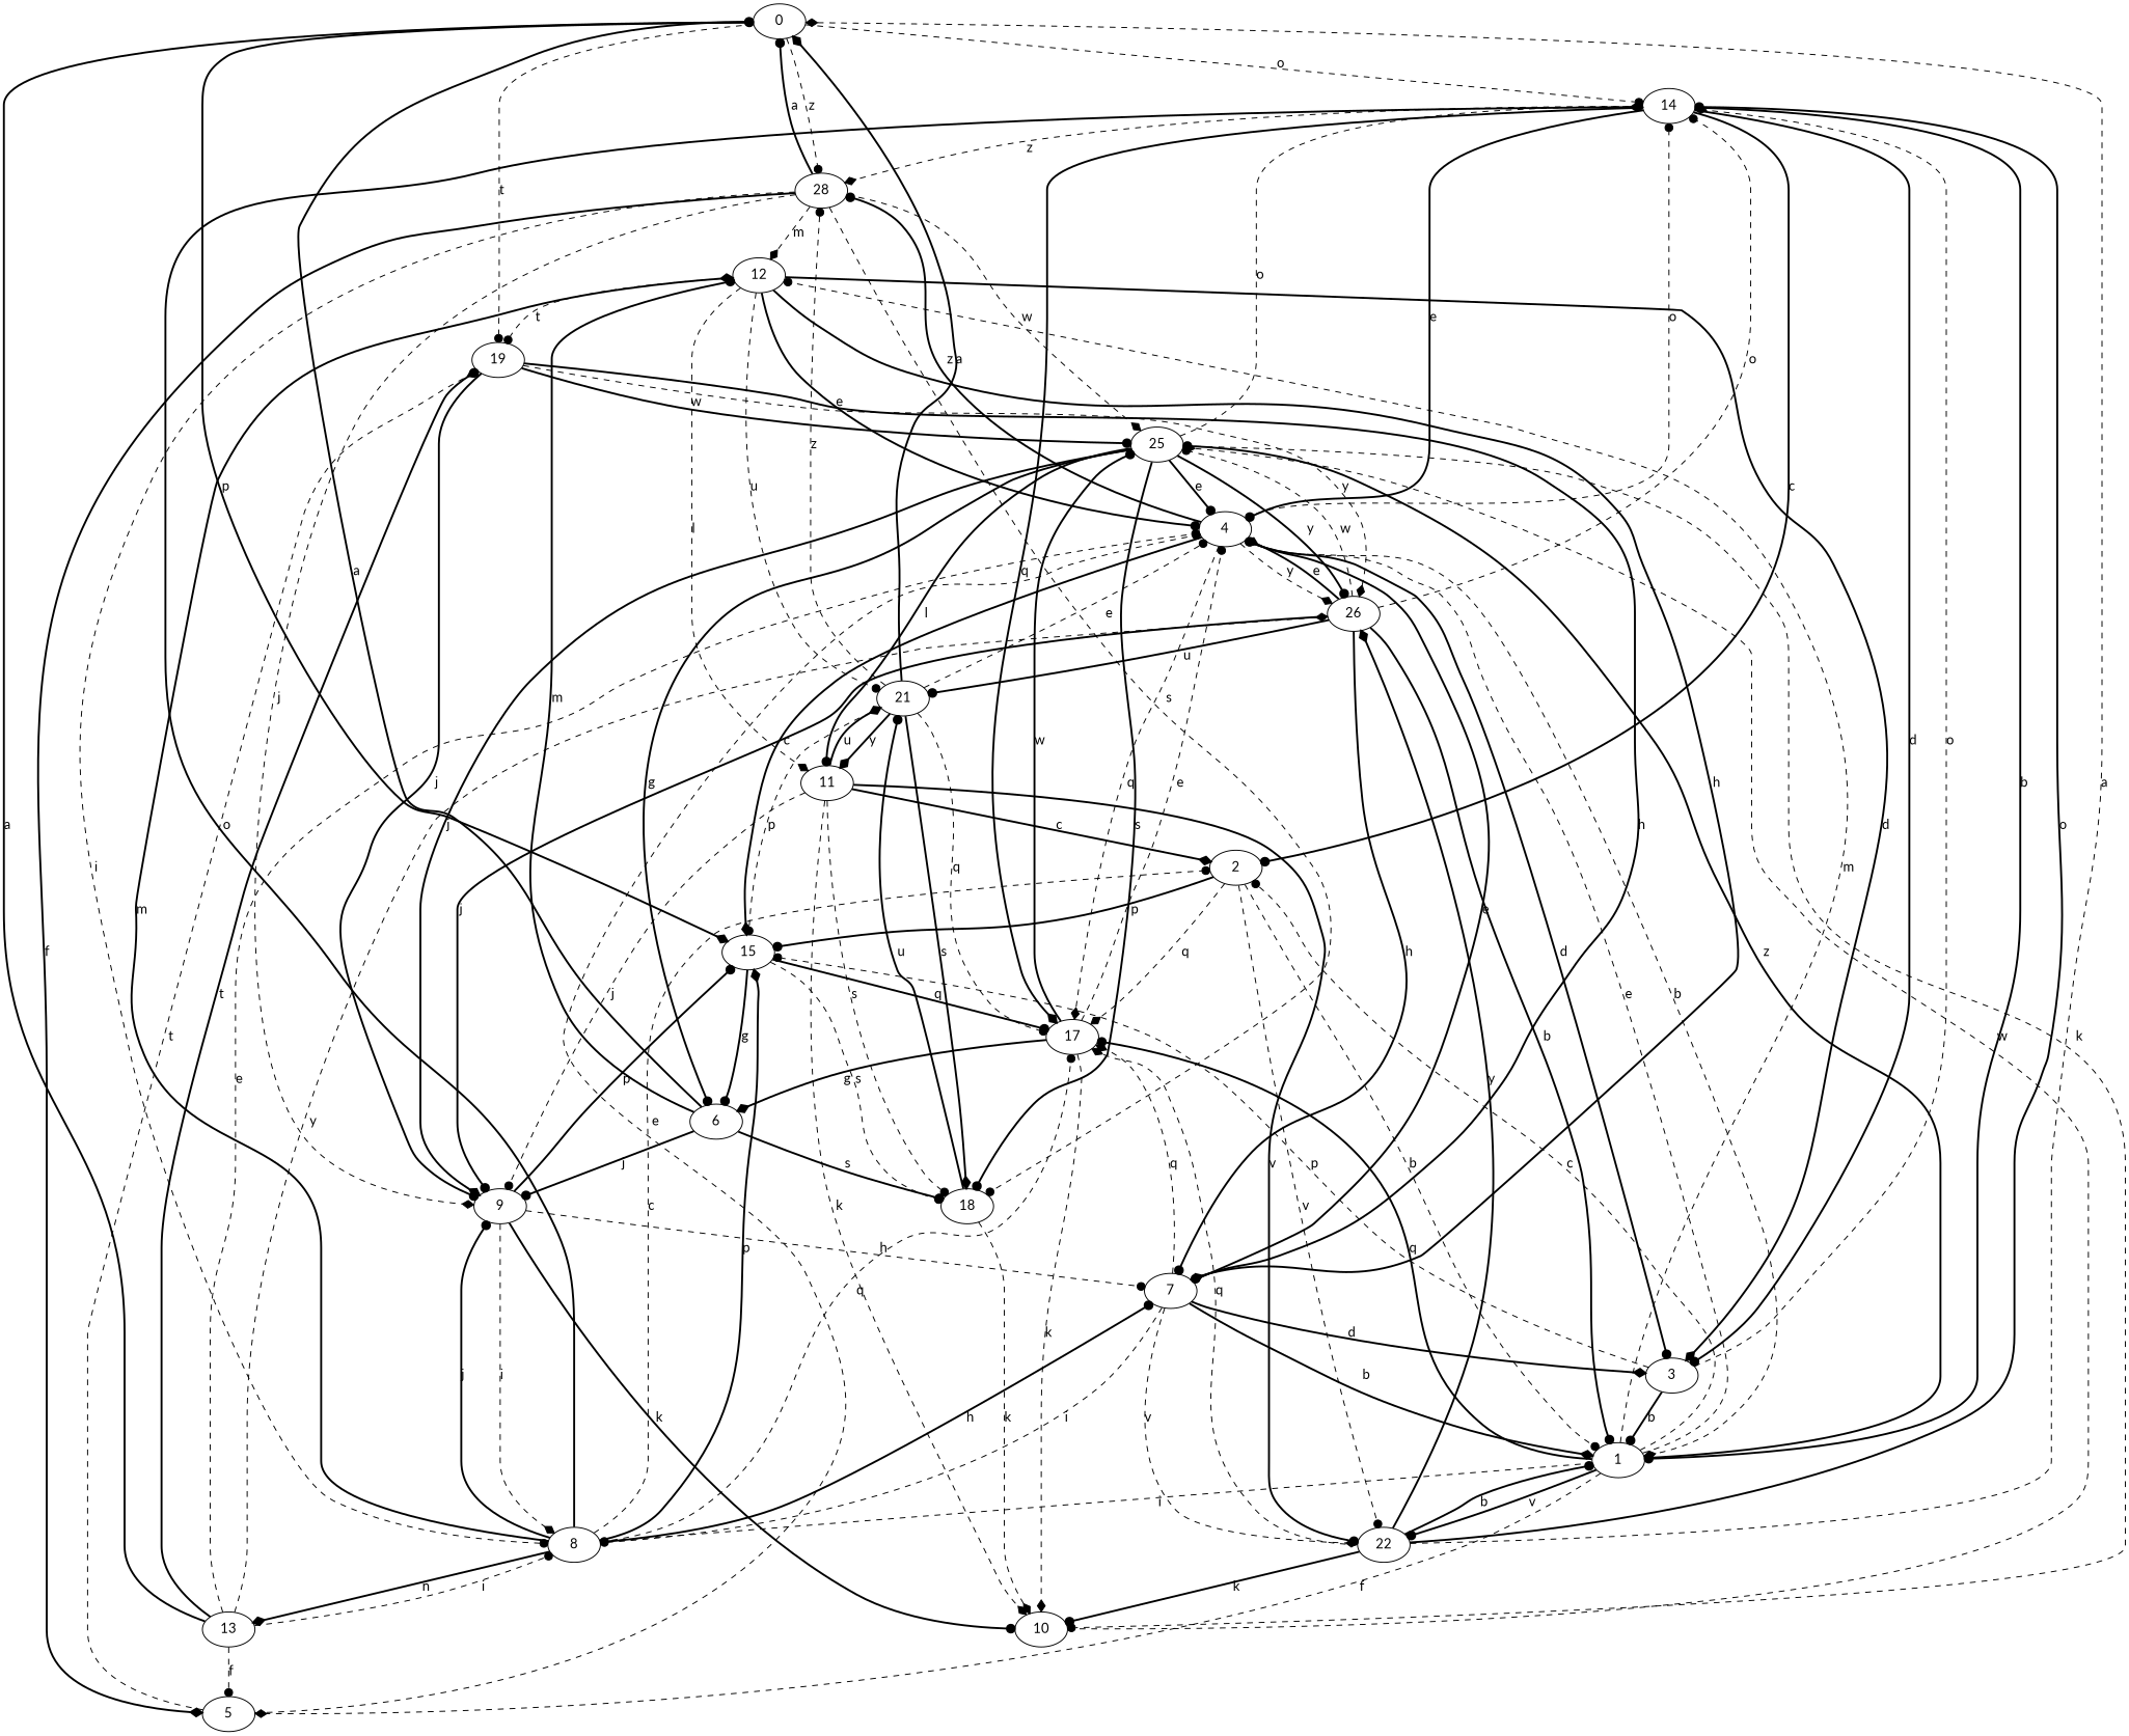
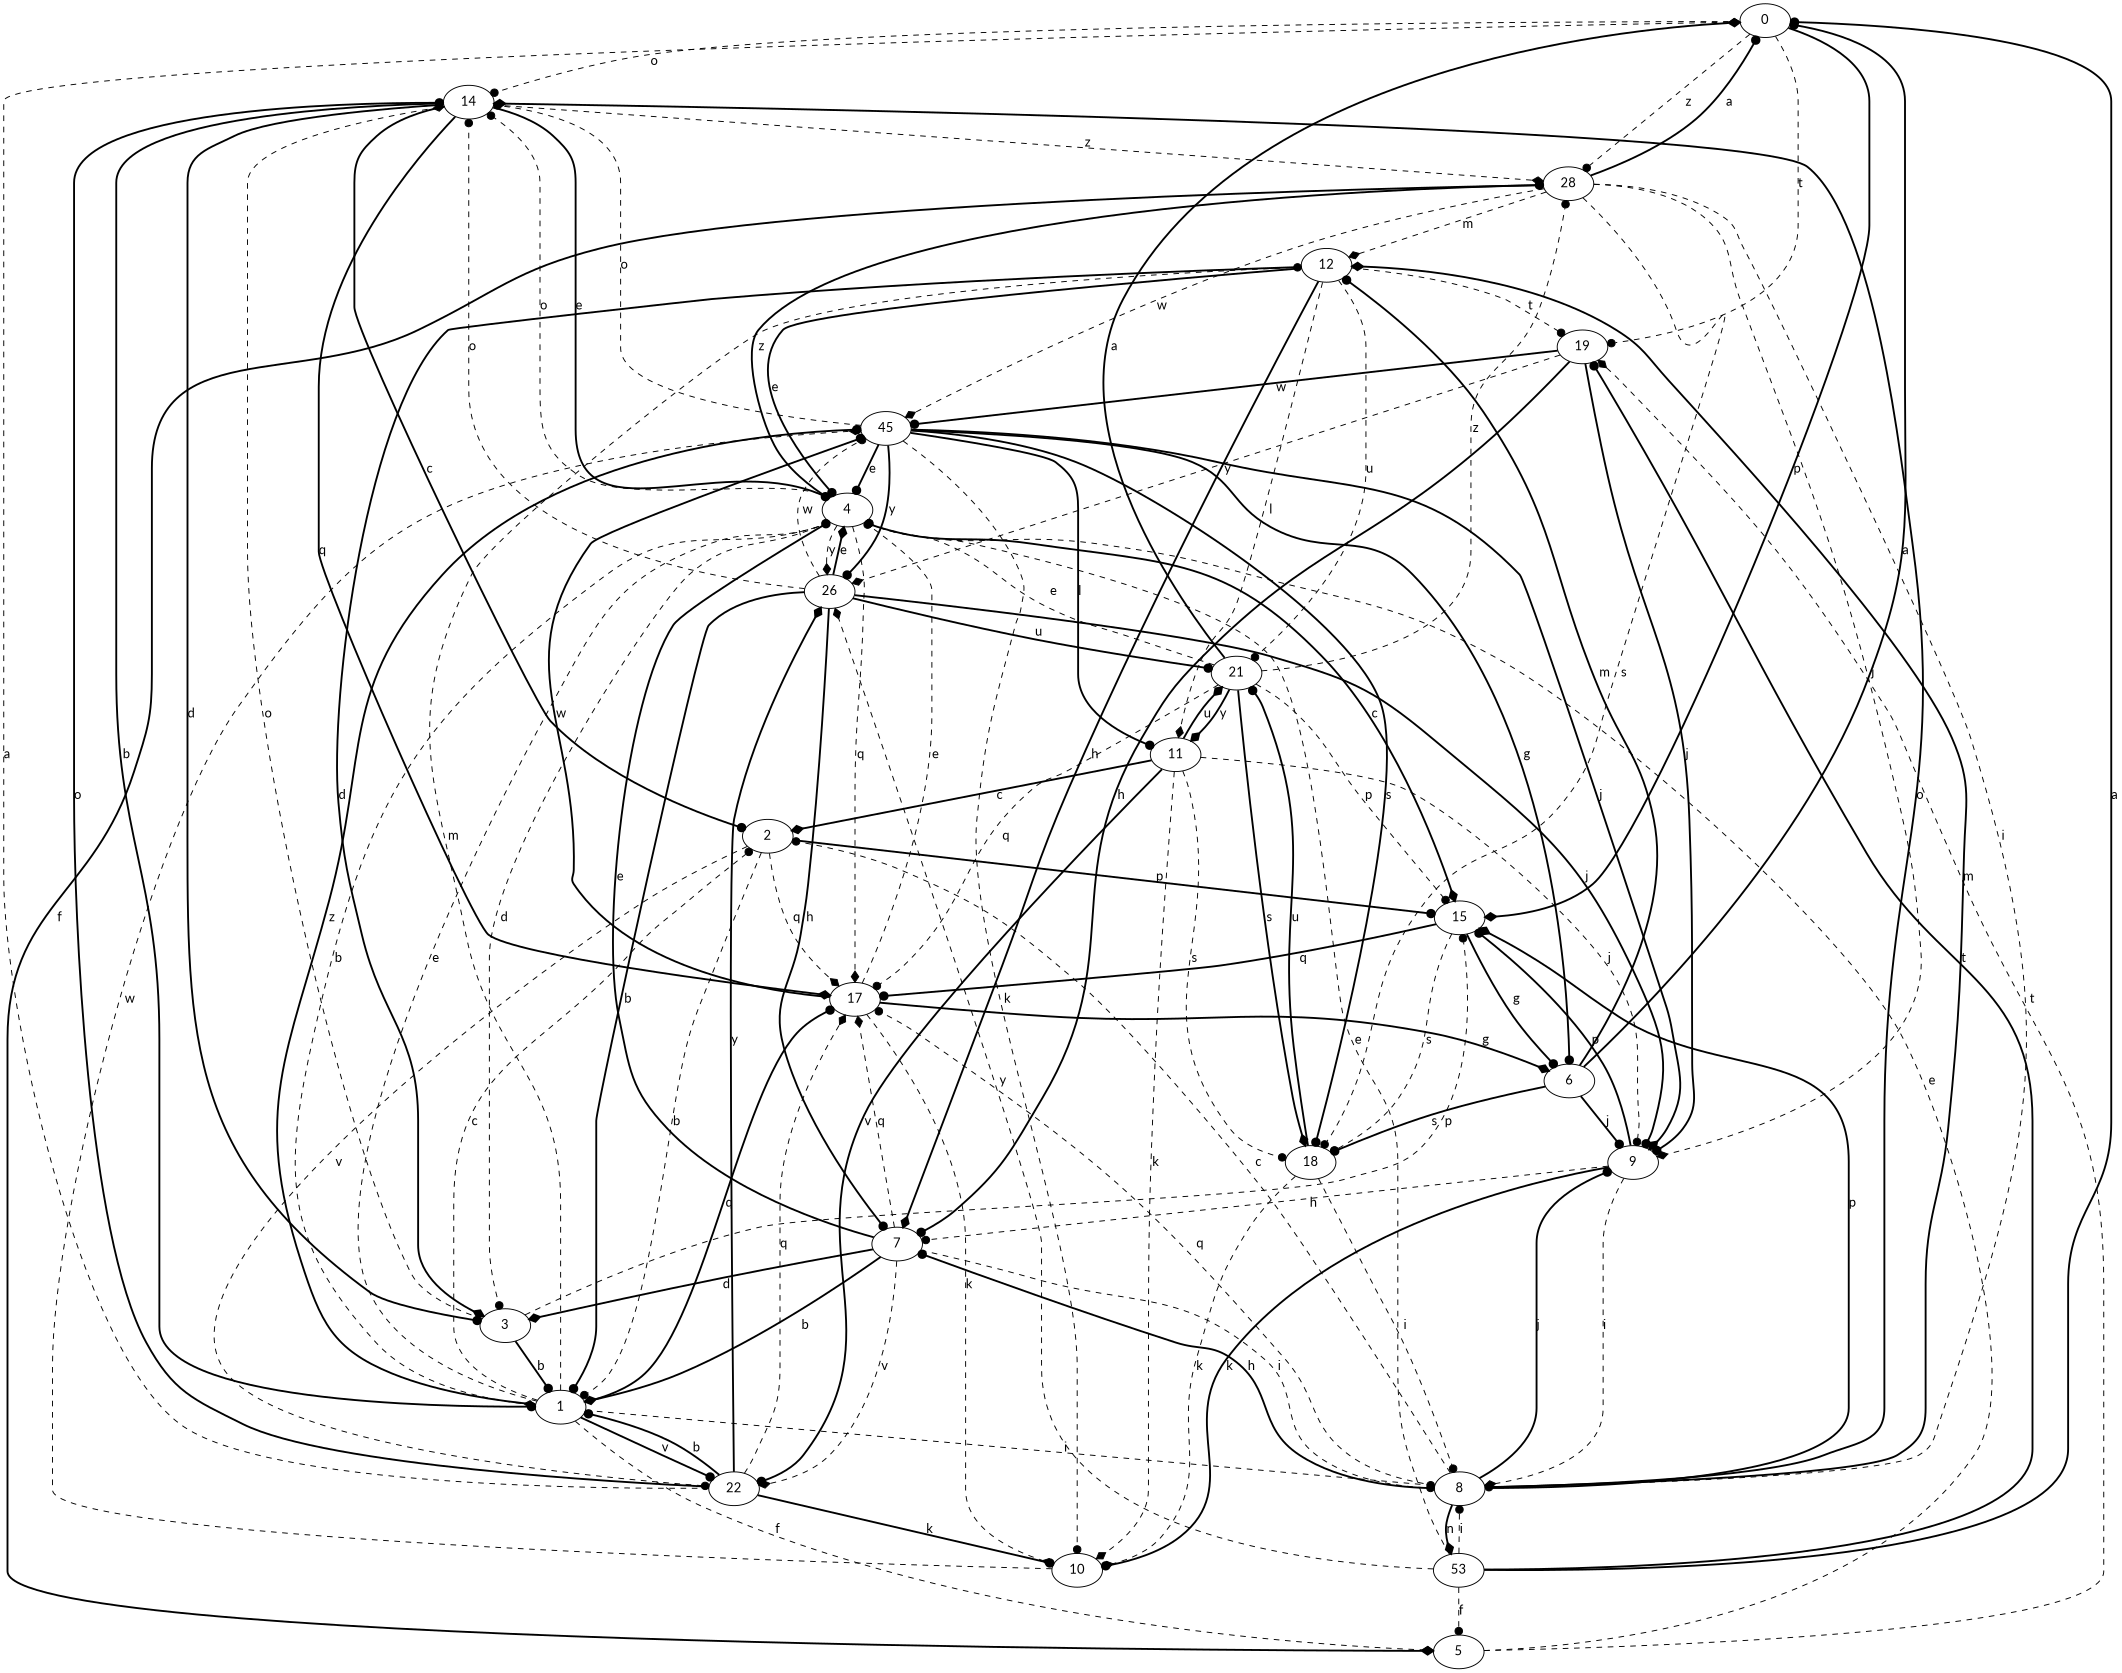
  strict digraph {
    fontname=Lato
    node [fontname=Lato]
    edge [arrowhead=dot fontname=Lato style=bold]
    0
    14
    15
    19
    28
    1
    2
    4
    17
    3
    6
    18
-   25
+   25 [label=45]
    26
    9
    7
    5
    8
    12
    22
-   13
+   13 [label=53]
    11
    21
    10
    0 -> 14 [label=o style=dashed]
    0 -> 15 [arrowhead=diamond label=p]
    0 -> 19 [label=t style=dashed]
    0 -> 28 [label=z style=dashed]
    14 -> 28 [arrowhead=diamond label=z style=dashed]
    14 -> 1 [label=b]
    14 -> 2 [label=c]
    14 -> 4 [label=e]
    14 -> 17 [arrowhead=diamond label=q]
    14 -> 3 [label=d]
    15 -> 17 [label=q]
    15 -> 6 [label=g]
    15 -> 18 [label=s style=dashed]
    19 -> 25 [label=w]
    19 -> 26 [arrowhead=diamond label=y style=dashed]
    19 -> 9 [label=j]
    19 -> 7 [label=h]
    28 -> 0 [label=a]
    28 -> 18 [label=s style=dashed]
    28 -> 25 [arrowhead=diamond label=w style=dashed]
    28 -> 9 [arrowhead=diamond label=j style=dashed]
    28 -> 5 [arrowhead=diamond label=f]
    28 -> 8 [label=i style=dashed]
    28 -> 12 [arrowhead=diamond label=m style=dashed]
    1 -> 2 [label=c style=dashed]
    1 -> 4 [label=e style=dashed]
    1 -> 17 [label=q]
    1 -> 25 [label=z]
    1 -> 5 [arrowhead=diamond label=f style=dashed]
    1 -> 8 [label=i style=dashed]
    1 -> 12 [label=m style=dashed]
    1 -> 22 [label=v]
    2 -> 15 [label=p]
    2 -> 1 [label=b style=dashed]
    2 -> 17 [arrowhead=diamond label=q style=dashed]
    2 -> 22 [label=v style=dashed]
    4 -> 14 [label=o style=dashed]
    4 -> 15 [arrowhead=diamond label=c]
    4 -> 28 [label=z]
    4 -> 1 [arrowhead=diamond label=b style=dashed]
    4 -> 17 [arrowhead=diamond label=q style=dashed]
-   4 -> 3 [label=d]
+   4 -> 3 [label=d style=dashed]
    4 -> 26 [arrowhead=diamond label=y style=dashed]
    17 -> 4 [label=e style=dashed]
    17 -> 6 [arrowhead=diamond label=g]
    17 -> 25 [label=w]
    17 -> 10 [arrowhead=diamond label=k style=dashed]
    3 -> 14 [arrowhead=diamond label=o style=dashed]
    3 -> 15 [label=p style=dashed]
    3 -> 1 [label=b]
    6 -> 0 [label=a]
    6 -> 18 [label=s]
    6 -> 9 [label=j]
    6 -> 12 [label=m]
+   18 -> 8 [label=i style=dashed]
    18 -> 21 [label=u]
    18 -> 10 [arrowhead=diamond label=k style=dashed]
    25 -> 14 [label=o style=dashed]
    25 -> 4 [label=e]
    25 -> 6 [label=g]
    25 -> 18 [label=s]
    25 -> 26 [label=y]
    25 -> 9 [arrowhead=diamond label=j]
    25 -> 11 [label=l]
    25 -> 10 [label=k style=dashed]
    26 -> 14 [label=o style=dashed]
    26 -> 1 [label=b]
    26 -> 4 [arrowhead=diamond label=e]
    26 -> 25 [label=w style=dashed]
    26 -> 9 [label=j]
    26 -> 7 [label=h]
    26 -> 21 [label=u]
    9 -> 15 [label=p]
    9 -> 7 [label=h style=dashed]
    9 -> 8 [arrowhead=diamond label=i style=dashed]
    9 -> 10 [label=k]
    7 -> 1 [arrowhead=diamond label=b]
    7 -> 4 [label=e]
    7 -> 17 [arrowhead=diamond label=q style=dashed]
    7 -> 3 [arrowhead=diamond label=d]
    7 -> 8 [label=i style=dashed]
    7 -> 22 [arrowhead=diamond label=v style=dashed]
    5 -> 19 [arrowhead=diamond label=t style=dashed]
    5 -> 4 [label=e style=dashed]
    8 -> 14 [arrowhead=diamond label=o]
    8 -> 15 [arrowhead=diamond label=p]
    8 -> 2 [label=c style=dashed]
    8 -> 17 [label=q style=dashed]
    8 -> 9 [label=j]
    8 -> 7 [label=h]
    8 -> 12 [arrowhead=diamond label=m]
    8 -> 13 [arrowhead=diamond label=n]
    12 -> 19 [label=t style=dashed]
    12 -> 4 [label=e]
    12 -> 3 [arrowhead=diamond label=d]
    12 -> 7 [arrowhead=diamond label=h]
    12 -> 11 [arrowhead=diamond label=l style=dashed]
    12 -> 21 [label=u style=dashed]
    22 -> 0 [arrowhead=diamond label=a style=dashed]
    22 -> 14 [label=o]
    22 -> 1 [label=b]
    22 -> 17 [arrowhead=diamond label=q style=dashed]
    22 -> 26 [arrowhead=diamond label=y]
    22 -> 10 [label=k]
    13 -> 0 [label=a]
    13 -> 19 [label=t]
    13 -> 4 [label=e style=dashed]
    13 -> 26 [arrowhead=diamond label=y style=dashed]
    13 -> 5 [label=f style=dashed]
    13 -> 8 [label=i style=dashed]
    11 -> 2 [arrowhead=diamond label=c]
    11 -> 18 [label=s style=dashed]
    11 -> 9 [label=j style=dashed]
    11 -> 22 [label=v]
    11 -> 21 [arrowhead=diamond label=u]
    11 -> 10 [arrowhead=diamond label=k style=dashed]
    21 -> 0 [arrowhead=diamond label=a]
    21 -> 15 [label=p style=dashed]
    21 -> 28 [label=z style=dashed]
    21 -> 4 [label=e style=dashed]
    21 -> 17 [label=q style=dashed]
    21 -> 18 [arrowhead=diamond label=s]
    21 -> 11 [arrowhead=diamond label=y]
    10 -> 25 [arrowhead=diamond label=w style=dashed]
  }
